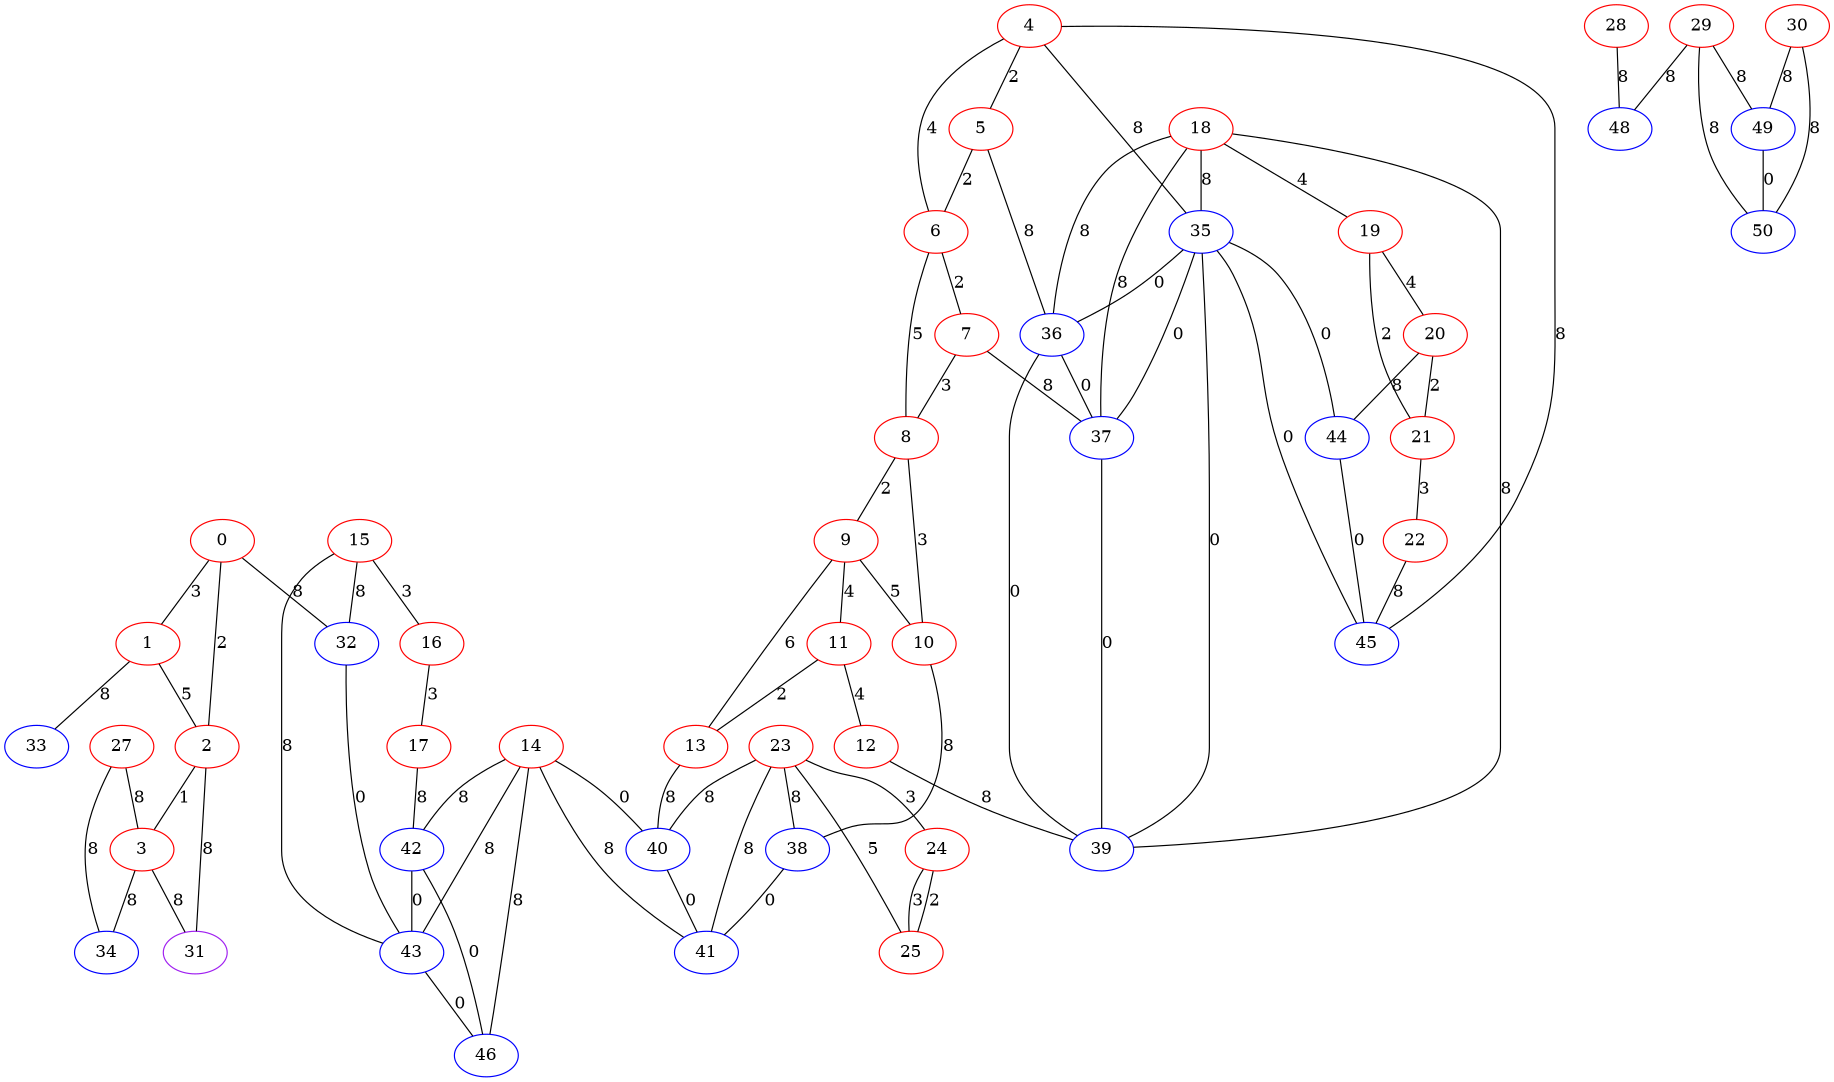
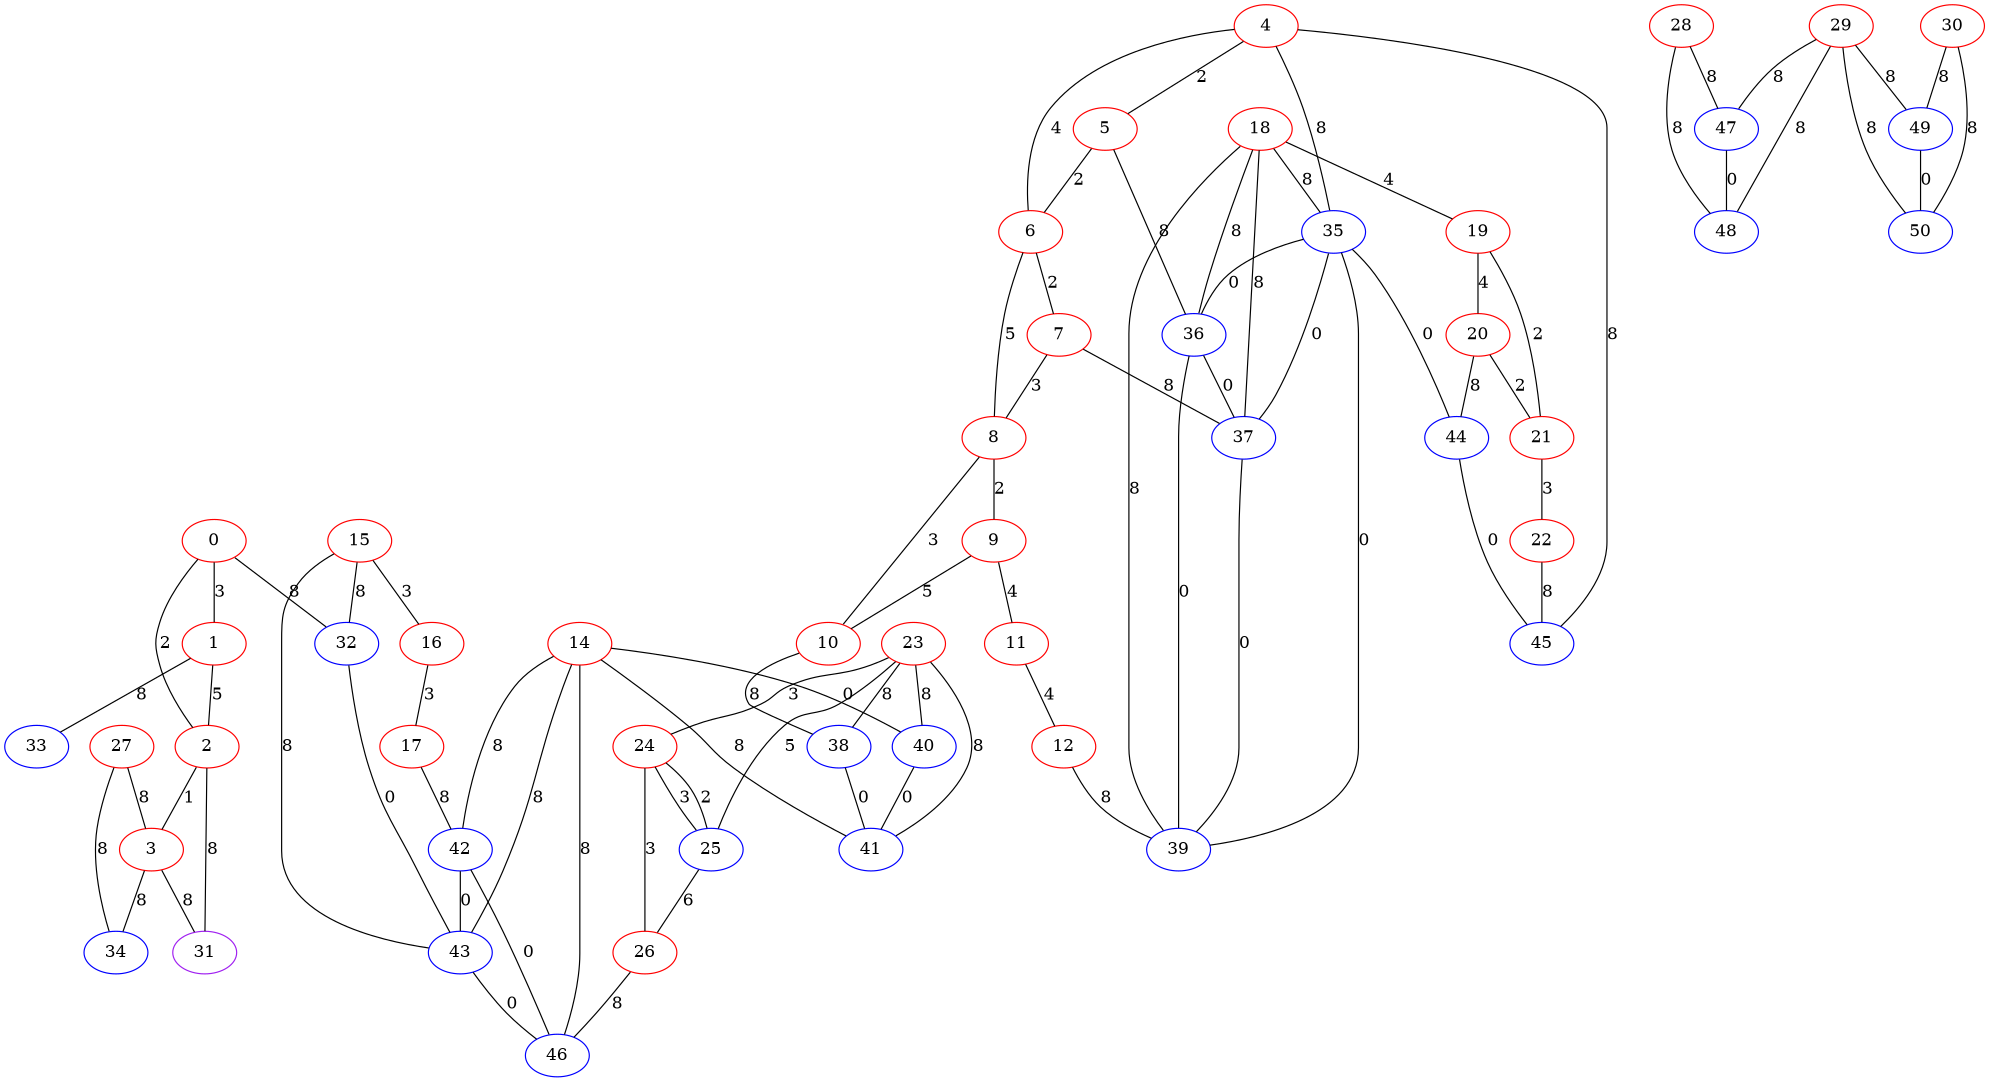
  graph {
    node [color=red weight=1]
    0
    1
    2
    32 [color=blue weight=3]
    33 [color=blue weight=3]
    3
    31 [color=purple weight=4]
    43 [color=blue weight=3]
    34 [color=blue weight=3]
    4
    5
    6
    35 [color=blue weight=3]
    45 [color=blue weight=3]
    36 [color=blue weight=3]
    7
    8
    44 [color=blue weight=3]
    37 [color=blue weight=3]
    39 [color=blue weight=3]
    9
    10
    11
-   13
    38 [color=blue weight=3]
    12
    40 [color=blue weight=3]
    41 [color=blue weight=3]
    14
    42 [color=blue weight=3]
    46 [color=blue weight=3]
    15
    16
    17
    18
    19
    20
    21
    22
    23
    24
-   25
+   25 [color=blue]
+   26
    27
+   47 [color=blue weight=3]
    28
    48 [color=blue weight=3]
    29
    49 [color=blue weight=3]
    50 [color=blue weight=3]
    30
    0 -- 1 [label=3]
    0 -- 2 [label=2]
    0 -- 32 [label=8]
    1 -- 2 [label=5]
    1 -- 33 [label=8]
    2 -- 3 [label=1]
    2 -- 31 [label=8]
    32 -- 43 [label=0]
    3 -- 31 [label=8]
    3 -- 34 [label=8]
    43 -- 46 [label=0]
    4 -- 5 [label=2]
    4 -- 6 [label=4]
    4 -- 35 [label=8]
    4 -- 45 [label=8]
    5 -- 6 [label=2]
    5 -- 36 [label=8]
    6 -- 7 [label=2]
    6 -- 8 [label=5]
-   35 -- 45 [label=0]
    35 -- 36 [label=0]
    35 -- 44 [label=0]
    35 -- 37 [label=0]
    35 -- 39 [label=0]
    36 -- 37 [label=0]
    36 -- 39 [label=0]
    7 -- 8 [label=3]
    7 -- 37 [label=8]
    8 -- 9 [label=2]
    8 -- 10 [label=3]
    44 -- 45 [label=0]
    37 -- 39 [label=0]
    9 -- 10 [label=5]
    9 -- 11 [label=4]
-   9 -- 13 [label=6]
    10 -- 38 [label=8]
-   11 -- 13 [label=2]
    11 -- 12 [label=4]
-   13 -- 40 [label=8]
    38 -- 41 [label=0]
    12 -- 39 [label=8]
    40 -- 41 [label=0]
    14 -- 43 [label=8]
    14 -- 40 [label=0]
    14 -- 41 [label=8]
    14 -- 42 [label=8]
    14 -- 46 [label=8]
    42 -- 43 [label=0]
    42 -- 46 [label=0]
    15 -- 32 [label=8]
    15 -- 43 [label=8]
    15 -- 16 [label=3]
    16 -- 17 [label=3]
    17 -- 42 [label=8]
    18 -- 35 [label=8]
    18 -- 36 [label=8]
    18 -- 37 [label=8]
    18 -- 39 [label=8]
    18 -- 19 [label=4]
    19 -- 20 [label=4]
    19 -- 21 [label=2]
    20 -- 44 [label=8]
    20 -- 21 [label=2]
    21 -- 22 [label=3]
    22 -- 45 [label=8]
    23 -- 38 [label=8]
    23 -- 40 [label=8]
    23 -- 41 [label=8]
    23 -- 24 [label=3]
    23 -- 25 [label=5]
    24 -- 25 [label=3]
    24 -- 25 [label=2]
+   24 -- 26 [label=3]
+   25 -- 26 [label=6]
+   26 -- 46 [label=8]
    27 -- 3 [label=8]
    27 -- 34 [label=8]
+   47 -- 48 [label=0]
+   28 -- 47 [label=8]
    28 -- 48 [label=8]
+   29 -- 47 [label=8]
    29 -- 48 [label=8]
    29 -- 49 [label=8]
    29 -- 50 [label=8]
    49 -- 50 [label=0]
    30 -- 49 [label=8]
    30 -- 50 [label=8]
  }
